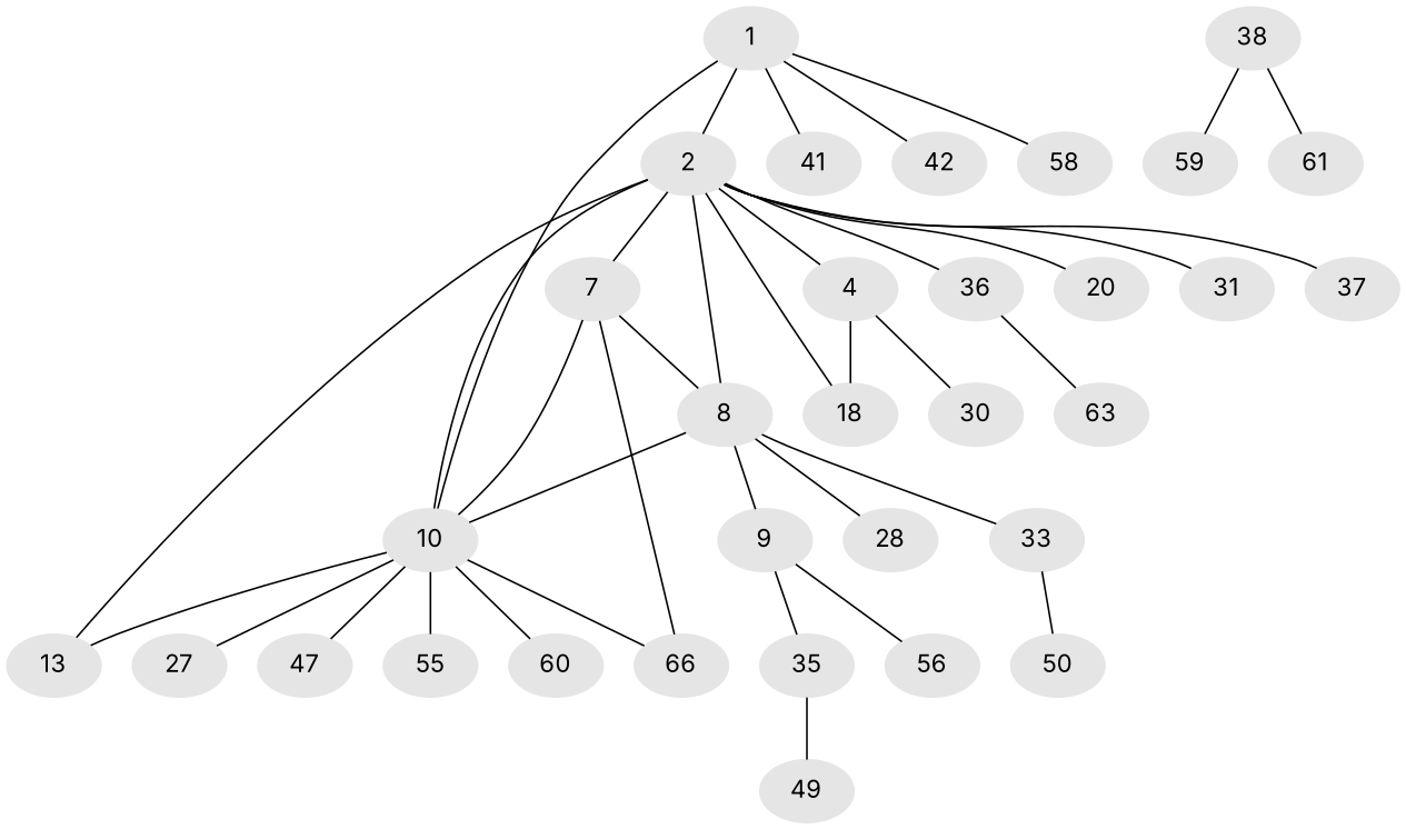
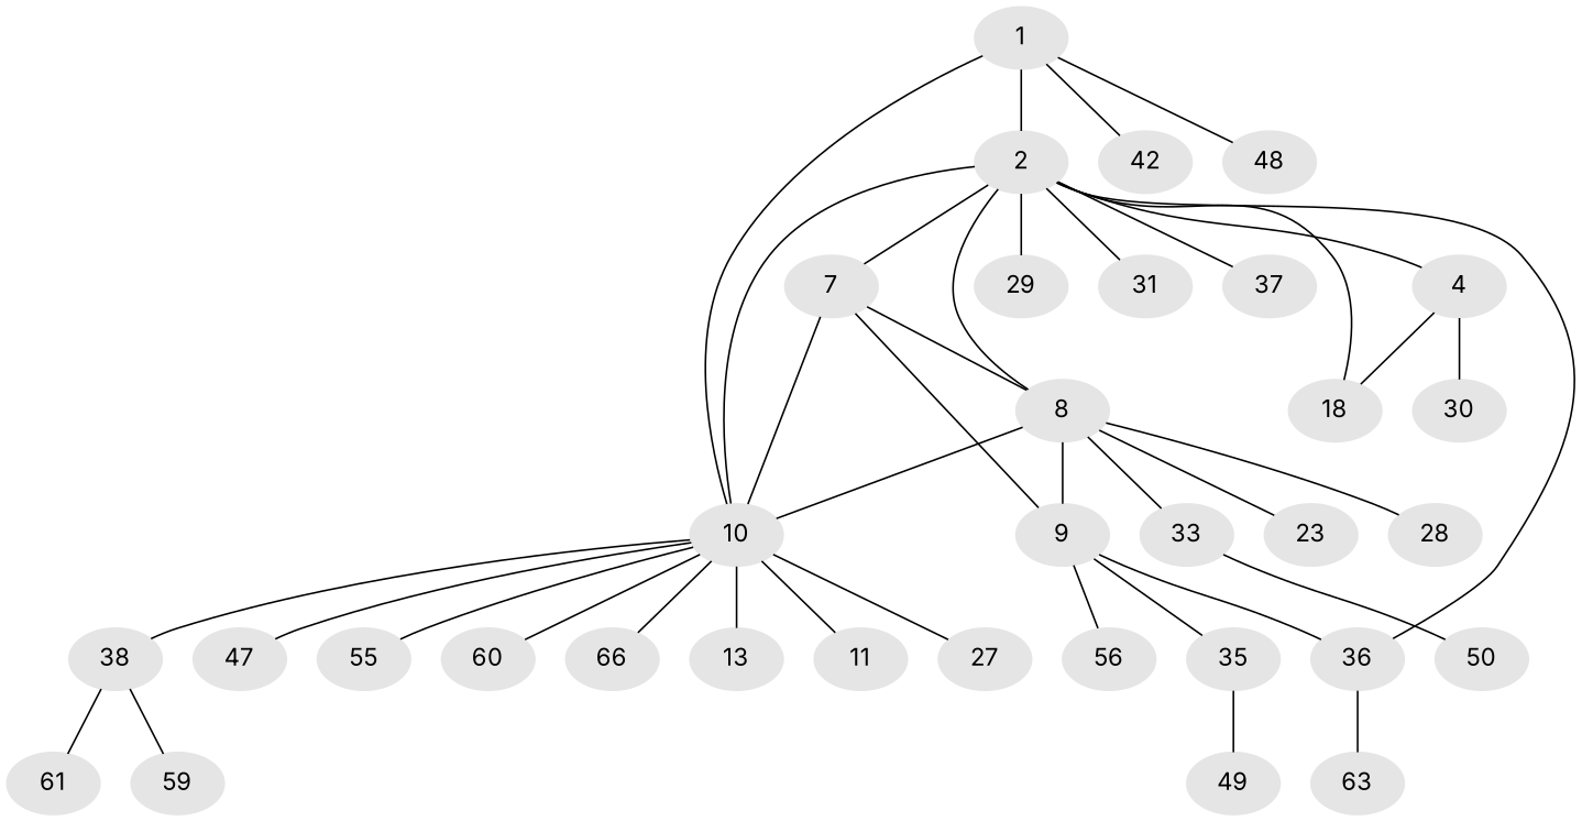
  graph {
    fontname=Inter
    node [color=gray90 fontname=Inter style=filled]
    edge [fontname=Inter]
    2 [super="+3+40+20"]
    10 [super="+14"]
    4 [super="+43+6+32"]
    7
    8 [super="+46+17+21"]
    13 [super="+36"]
    n7 [label=36]
    18
-   29 [label=20]
+   29
    31
    37
    1
-   41
    42 [super="+45"]
-   58
+   58 [label=48]
+   11 [super="+12"]
    27
    38 [super="+51"]
    47
    55
    60
    66
    30 [super="+68"]
    9
+   23
    28
    33 [super="+39"]
    n28 [label=63]
    35
    56
    50
    49
    59
    61
    2 -- 10 [weight=3]
    2 -- 4 [weight=2]
    2 -- 7
    2 -- 8
-   2 -- 13 [weight=2]
    2 -- n7
    2 -- 18
    2 -- 29
    2 -- 31
    2 -- 37
    10 -- 13 [weight=2]
+   10 -- 11 [weight=2]
    10 -- 27
+   10 -- 38
    10 -- 47
    10 -- 55
    10 -- 60
    10 -- 66
    4 -- 18
    4 -- 30
    7 -- 10
    7 -- 8
-   7 -- 66
+   7 -- 9
    8 -- 10
    8 -- 9
+   8 -- 23
    8 -- 28
    8 -- 33
    n7 -- n28
    1 -- 2 [weight=2]
    1 -- 10
-   1 -- 41
    1 -- 42
    1 -- 58
    38 -- 59
    38 -- 61
+   9 -- n7
    9 -- 35
    9 -- 56
    33 -- 50
    35 -- 49
  }
